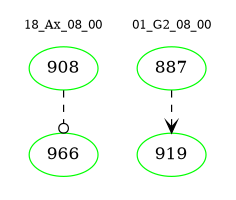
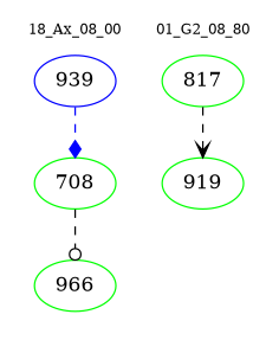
  digraph {
    node [color=green]
    edge [color=black style=dashed]
-   n2 [label=908]
+   n1 [color=blue label=939]
+   n2 [label=708]
    n3 [label=966]
-   n4 [label=887]
+   n4 [label=817]
    n5 [label=919]
    subgraph cluster_1 {
      color=white
      fontsize=10
      label="18_Ax_08_00"
+     n1
      n2
      n3
    }
    subgraph cluster_2 {
      color=white
      fontsize=10
-     label="01_G2_08_00"
+     label="01_G2_08_80"
      n4
      n5
    }
+   n1 -> n2 [arrowhead=diamond color=blue]
    n2 -> n3 [arrowhead=odot]
    n4 -> n5 [arrowhead=vee]
  }
